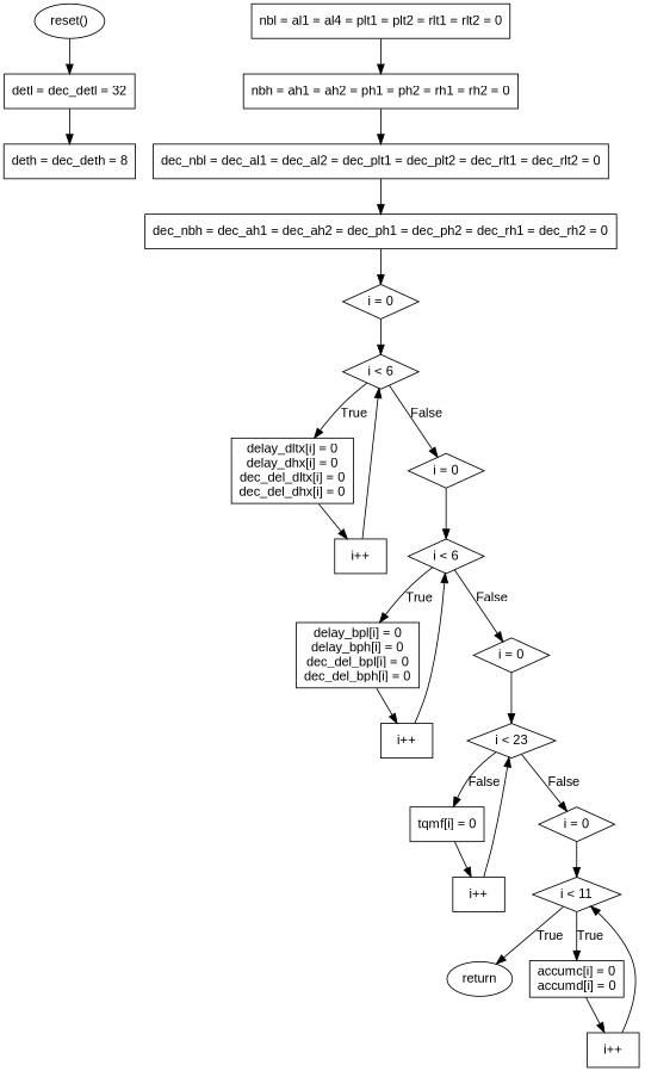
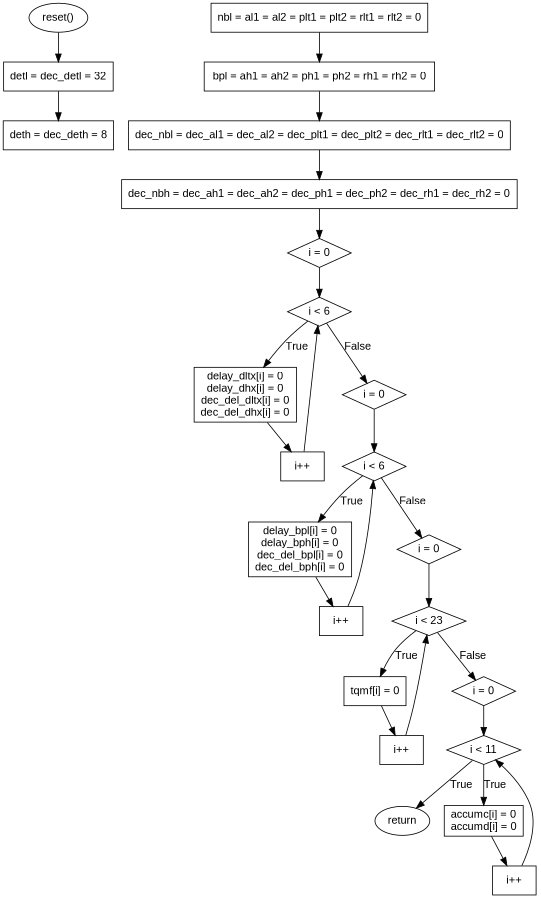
  digraph {
    rankdir=TB
    node [fontname=Arial shape=box]
    edge [fontname=Arial]
    n1 [label="reset()" shape=ellipse]
    n2 [label="detl = dec_detl = 32"]
    n3 [label="deth = dec_deth = 8"]
    n4 [label=return shape=ellipse]
-   n5 [label="nbl = al1 = al4 = plt1 = plt2 = rlt1 = rlt2 = 0"]
-   n6 [label="nbh = ah1 = ah2 = ph1 = ph2 = rh1 = rh2 = 0"]
+   n5 [label="nbl = al1 = al2 = plt1 = plt2 = rlt1 = rlt2 = 0"]
+   n6 [label="bpl = ah1 = ah2 = ph1 = ph2 = rh1 = rh2 = 0"]
    n7 [label="dec_nbl = dec_al1 = dec_al2 = dec_plt1 = dec_plt2 = dec_rlt1 = dec_rlt2 = 0"]
    n8 [label="dec_nbh = dec_ah1 = dec_ah2 = dec_ph1 = dec_ph2 = dec_rh1 = dec_rh2 = 0"]
    n9 [label="i = 0" shape=diamond]
    n10 [label="i < 6" shape=diamond]
    n11 [label="delay_dltx[i] = 0\ndelay_dhx[i] = 0\ndec_del_dltx[i] = 0\ndec_del_dhx[i] = 0"]
    n12 [label="i = 0" shape=diamond]
    n13 [label="i++"]
    n14 [label="i < 6" shape=diamond]
    n15 [label="delay_bpl[i] = 0\ndelay_bph[i] = 0\ndec_del_bpl[i] = 0\ndec_del_bph[i] = 0"]
    n16 [label="i = 0" shape=diamond]
    n17 [label="i++"]
    n18 [label="i < 23" shape=diamond]
    n19 [label="tqmf[i] = 0"]
    n20 [label="i = 0" shape=diamond]
    n21 [label="i++"]
    n22 [label="i < 11" shape=diamond]
    n23 [label="accumc[i] = 0\naccumd[i] = 0"]
    n24 [label="i++"]
    n1 -> n2
    n2 -> n3
    n5 -> n6
    n6 -> n7
    n7 -> n8
    n8 -> n9
    n9 -> n10
    n10 -> n11 [label=True]
    n10 -> n12 [label=False]
    n11 -> n13
    n12 -> n14
    n13 -> n10
    n14 -> n15 [label=True]
    n14 -> n16 [label=False]
    n15 -> n17
    n16 -> n18
    n17 -> n14
-   n18 -> n19 [label=False]
+   n18 -> n19 [label=True]
    n18 -> n20 [label=False]
    n19 -> n21
    n20 -> n22
    n21 -> n18
    n22 -> n4 [label=True]
    n22 -> n23 [label=True]
    n23 -> n24
    n24 -> n22
  }
